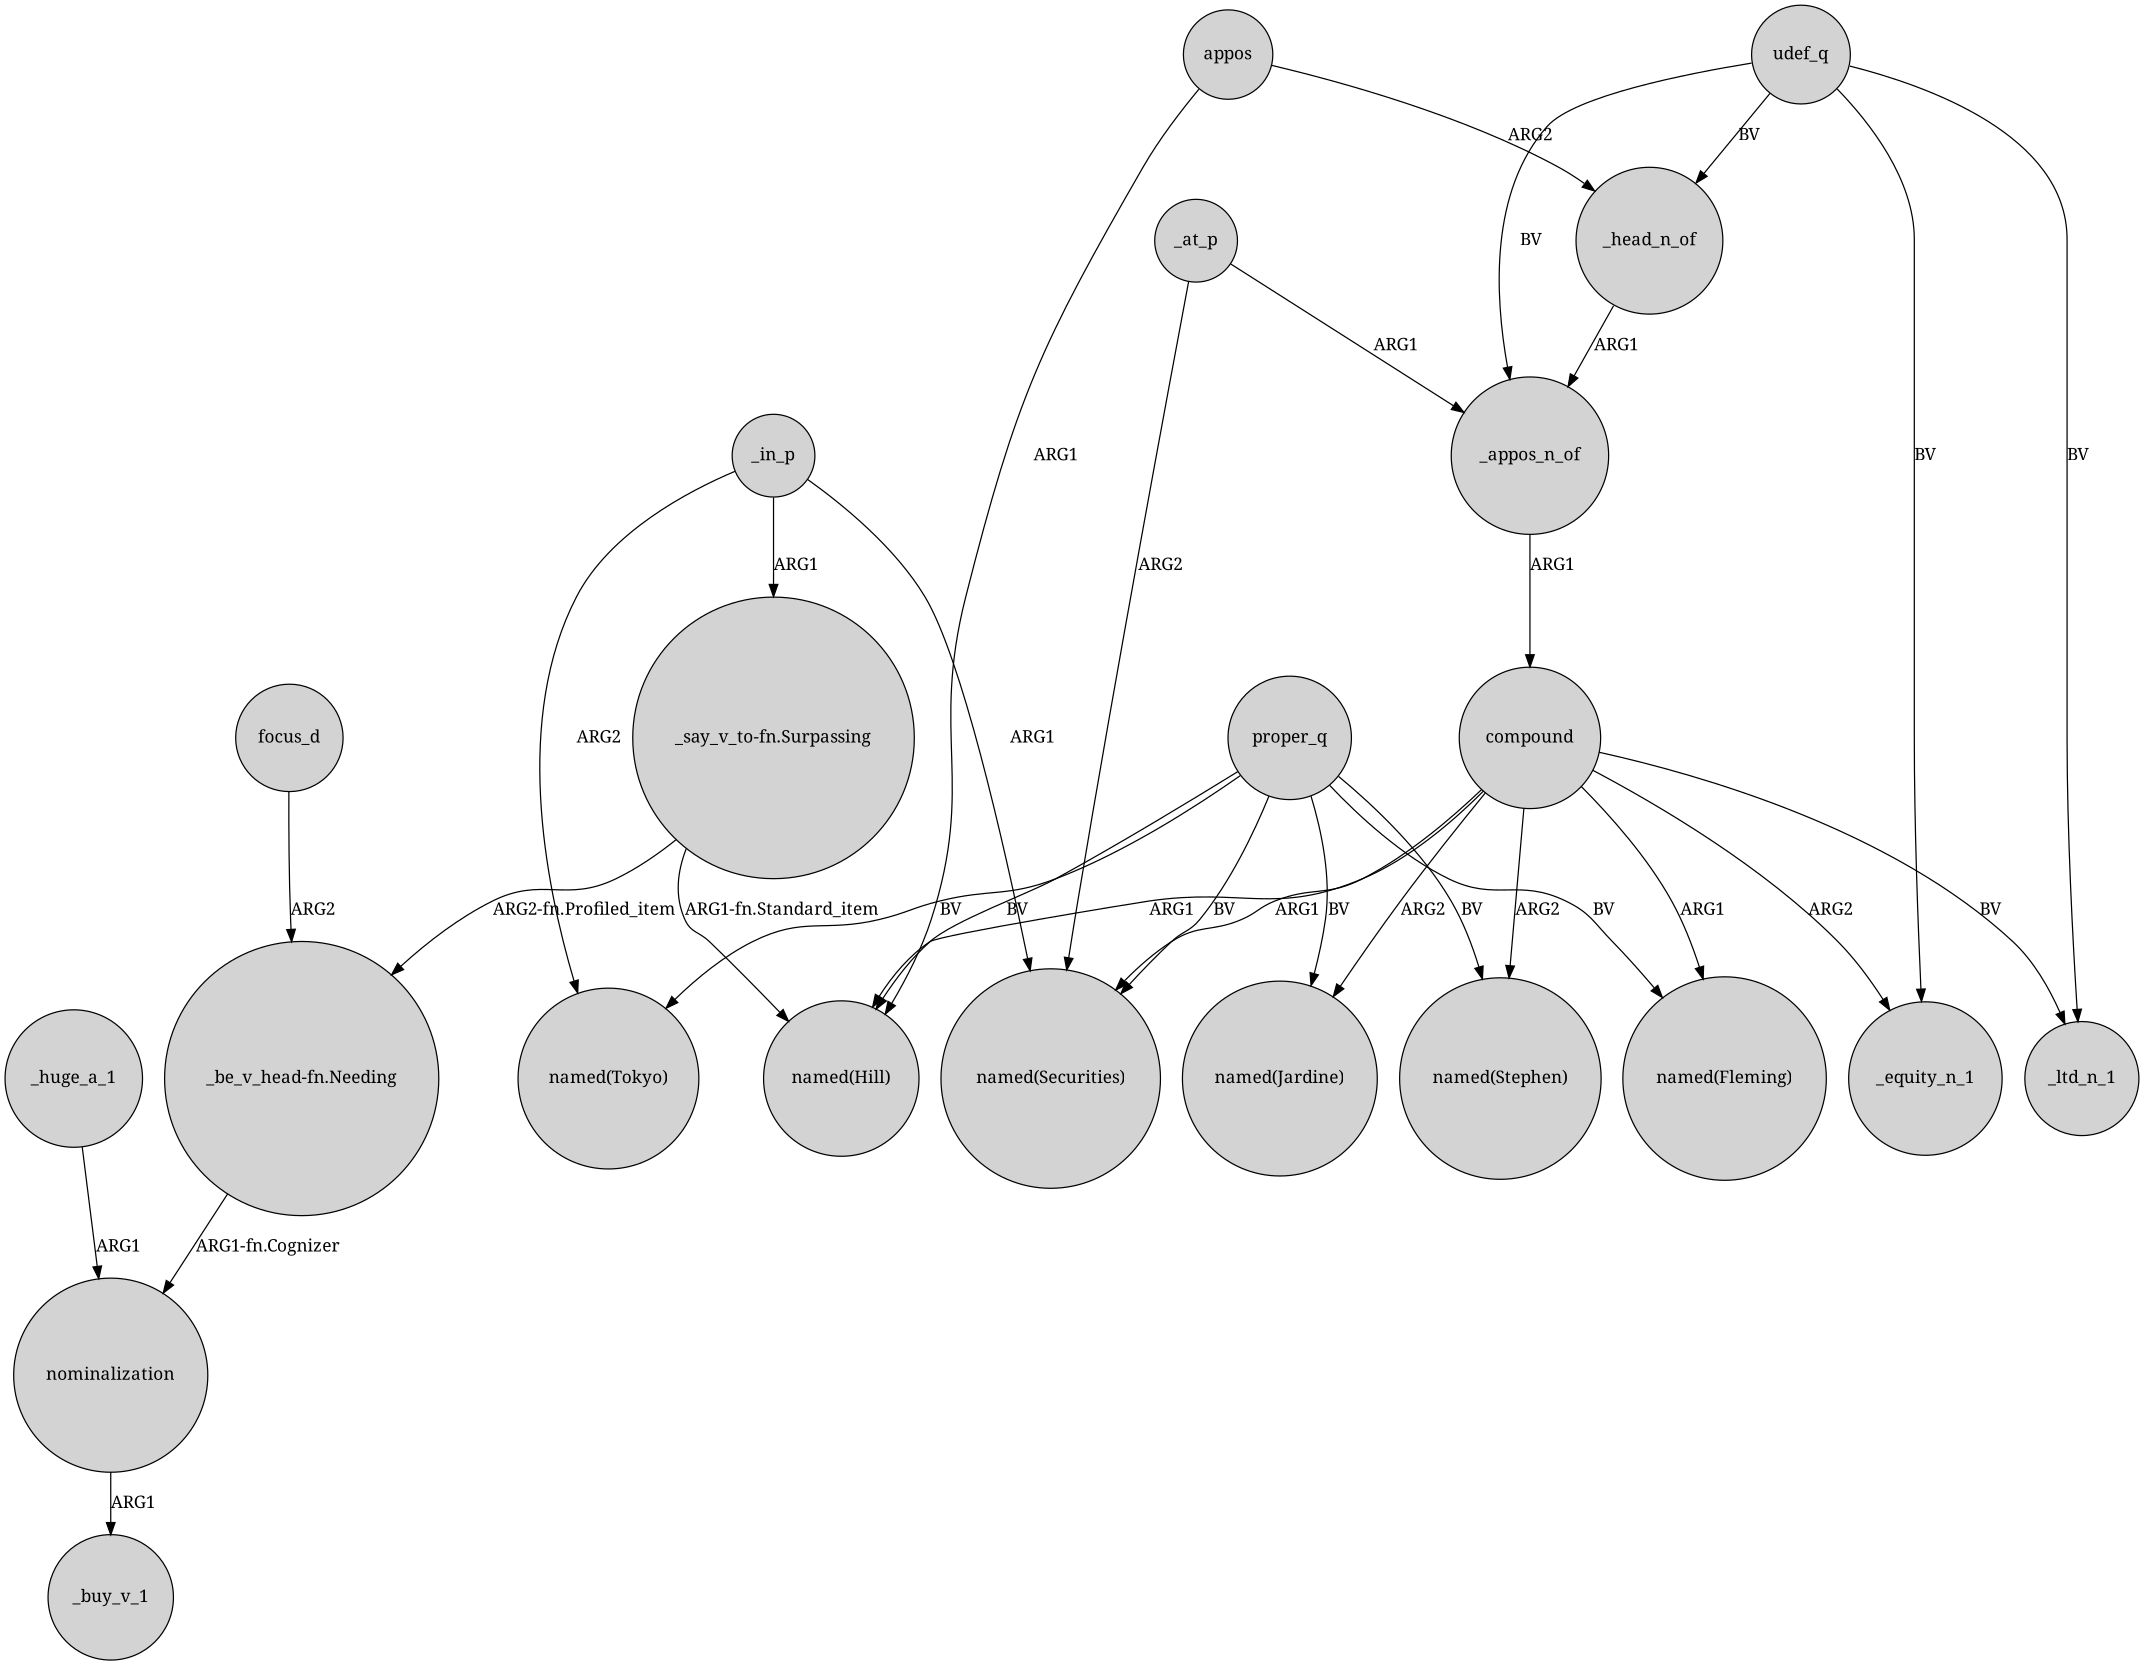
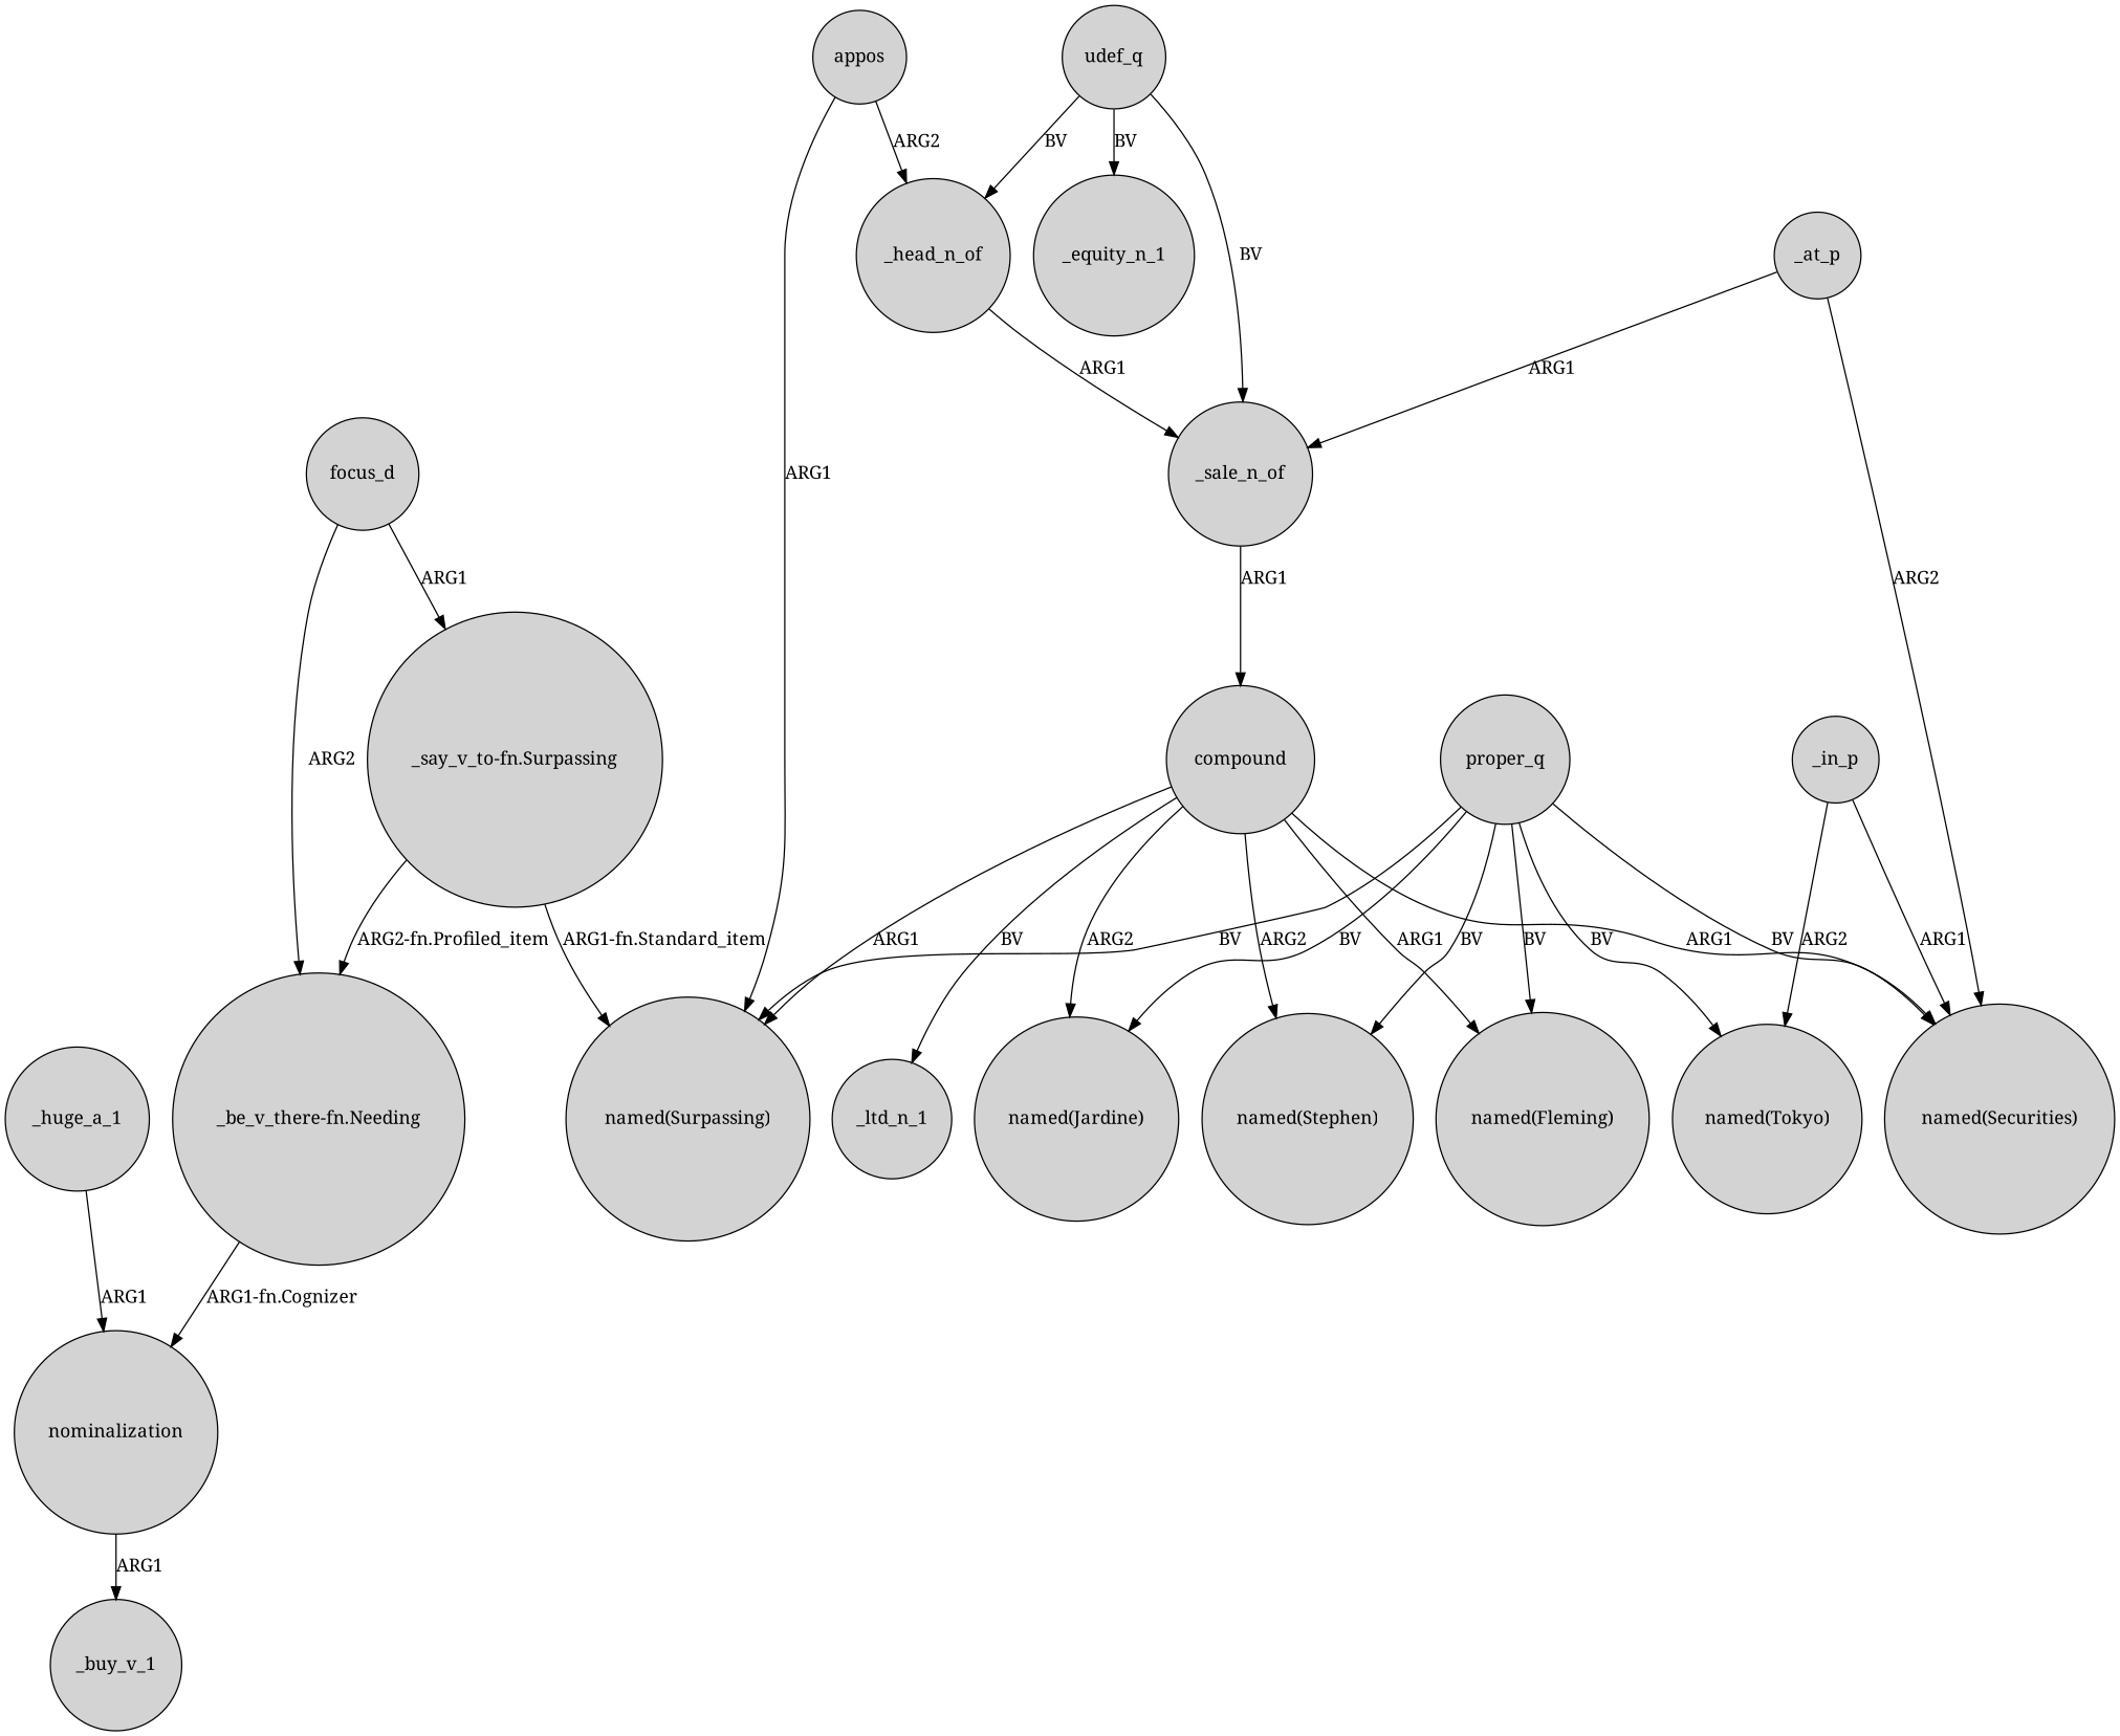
  digraph {
    fontname="Noto Serif"
    node [fontname="Noto Serif" shape=circle style=filled]
    edge [fontname="Noto Serif"]
    _huge_a_1
    nominalization
    _buy_v_1
    compound
    "named(Stephen)"
    "named(Securities)"
-   "named(Hill)"
+   "named(Hill)" [label="named(Surpassing)"]
    _equity_n_1
    "named(Jardine)"
    "named(Fleming)"
    _ltd_n_1
-   _sale_n_of [label=_appos_n_of]
+   _sale_n_of
    proper_q
    "named(Tokyo)"
    appos
    _head_n_of
    udef_q
    _at_p
-   "_be_v_there-fn.Needing" [label="_be_v_head-fn.Needing"]
+   "_be_v_there-fn.Needing"
    focus_d
    "_say_v_to-fn.Surpassing"
    _in_p
    _huge_a_1 -> nominalization [label=ARG1]
    nominalization -> _buy_v_1 [label=ARG1]
    compound -> "named(Stephen)" [label=ARG2]
    compound -> "named(Securities)" [label=ARG1]
    compound -> "named(Hill)" [label=ARG1]
-   compound -> _equity_n_1 [label=ARG2]
    compound -> "named(Jardine)" [label=ARG2]
    compound -> "named(Fleming)" [label=ARG1]
    compound -> _ltd_n_1 [label=BV]
    _sale_n_of -> compound [label=ARG1]
    proper_q -> "named(Stephen)" [label=BV]
    proper_q -> "named(Securities)" [label=BV]
    proper_q -> "named(Hill)" [label=BV]
    proper_q -> "named(Jardine)" [label=BV]
    proper_q -> "named(Fleming)" [label=BV]
    proper_q -> "named(Tokyo)" [label=BV]
    appos -> "named(Hill)" [label=ARG1]
    appos -> _head_n_of [label=ARG2]
    _head_n_of -> _sale_n_of [label=ARG1]
    udef_q -> _equity_n_1 [label=BV]
-   udef_q -> _ltd_n_1 [label=BV]
    udef_q -> _sale_n_of [label=BV]
    udef_q -> _head_n_of [label=BV]
    _at_p -> "named(Securities)" [label=ARG2]
    _at_p -> _sale_n_of [label=ARG1]
    "_be_v_there-fn.Needing" -> nominalization [label="ARG1-fn.Cognizer"]
    focus_d -> "_be_v_there-fn.Needing" [label=ARG2]
-   _in_p -> "_say_v_to-fn.Surpassing" [label=ARG1]
+   focus_d -> "_say_v_to-fn.Surpassing" [label=ARG1]
    "_say_v_to-fn.Surpassing" -> "named(Hill)" [label="ARG1-fn.Standard_item"]
    "_say_v_to-fn.Surpassing" -> "_be_v_there-fn.Needing" [label="ARG2-fn.Profiled_item"]
    _in_p -> "named(Securities)" [label=ARG1]
    _in_p -> "named(Tokyo)" [label=ARG2]
  }
